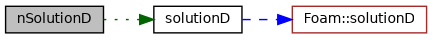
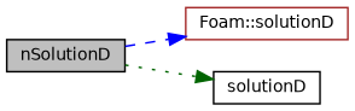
  digraph {
    rankdir=LR
    node [color=black fontname=Helvetica fontsize=10 shape=record]
    edge [fontname=Helvetica fontsize=10 labelfontname=Helvetica labelfontsize=10]
    n1 [fillcolor=grey75 fontcolor=black height=0.2 label=nSolutionD style=filled width=0.4]
    n2 [color=brown height=0.2 label="Foam::solutionD" width=0.4]
    n3 [height=0.2 label=solutionD width=0.4]
-   n3 -> n2 [color=blue style=dashed]
+   n1 -> n2 [color=blue style=dashed]
    n1 -> n3 [color=darkgreen style=dotted]
  }
